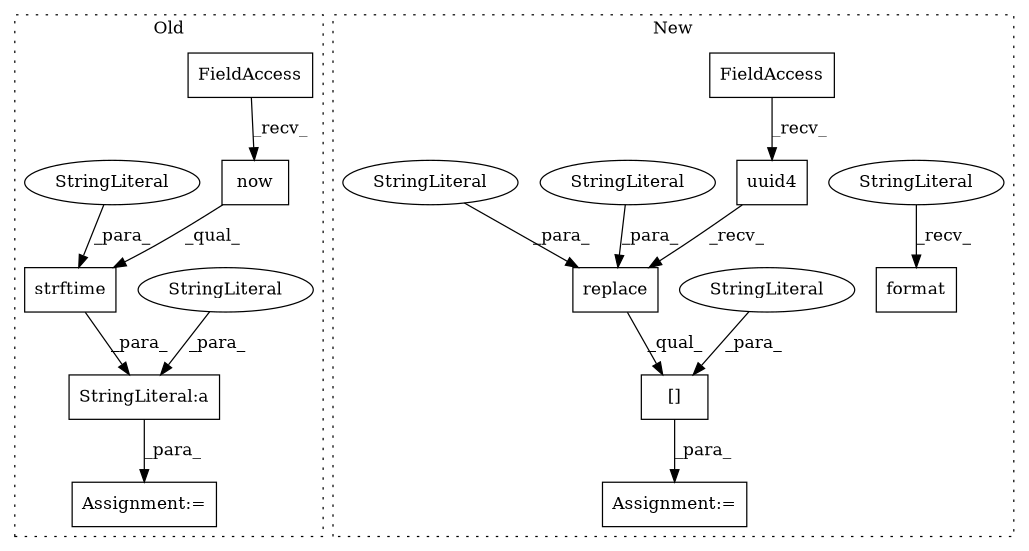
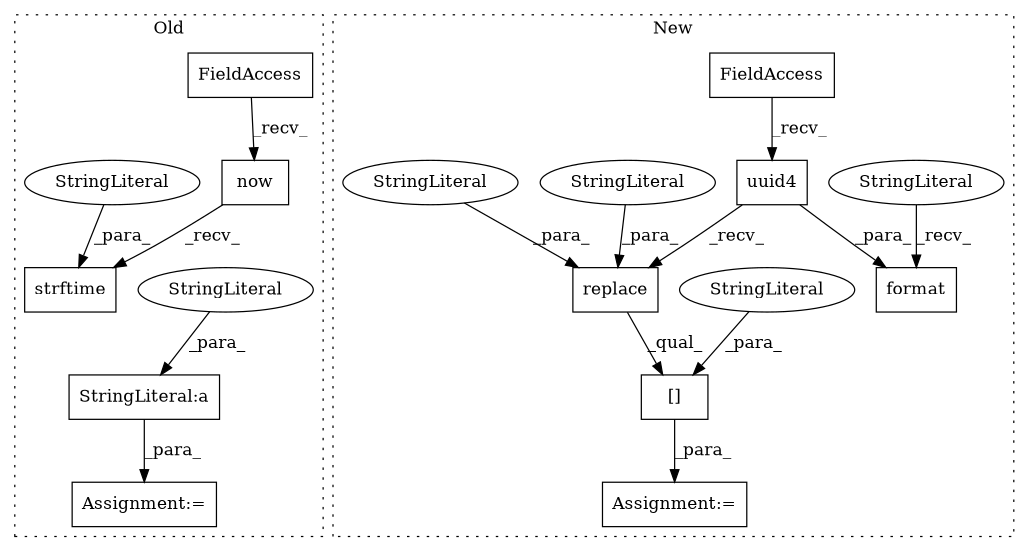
  digraph {
    node [a=45 l=3 shape=box]
    n1 [a=32 l="9,1" label=strftime s="288,311"]
    n2 [a=27 label="StringLiteral:a" s=261]
    n3 [a=32 l=5 label=now s=282]
    n4 [a=22 l=17 label=FieldAccess s=264]
    n5 [l=14 label=StringLiteral s=247 shape=ellipse]
    n6 [l=14 label=StringLiteral s=297 shape=ellipse]
    n7 [a=7 l=1 label="Assignment:=" s=245]
    n8 [a=32 l=7 label=uuid4 s=271]
    n9 [a=32 l="7,1" label=format s="259,278"]
    n10 [a=7 l=1 label="Assignment:=" s=241]
    n11 [l=16 label=StringLiteral s=242 shape=ellipse]
    n12 [a=22 l=4 label=FieldAccess s=266]
    n13 [a=2 l="54,1" label="[]" s="242,314"]
    n14 [a=32 l="8,1" label=replace s="280,294"]
    n15 [l=18 label=StringLiteral s=296 shape=ellipse]
    n16 [l=2 label=StringLiteral s=292 shape=ellipse]
    n17 [label=StringLiteral s=288 shape=ellipse]
    subgraph cluster_1 {
      label=Old
      style=dotted
      n1
      n2
      n3
      n4
      n5
      n6
      n7
    }
    subgraph cluster_2 {
      label=New
      style=dotted
      n8
      n9
      n10
      n11
      n12
      n13
      n14
      n15
      n16
      n17
    }
-   n1 -> n2 [label=_para_]
    n2 -> n7 [label=_para_]
-   n3 -> n1 [label=_qual_]
+   n3 -> n1 [label=_recv_]
    n4 -> n3 [label=_recv_]
    n5 -> n2 [label=_para_]
    n6 -> n1 [label=_para_]
+   n8 -> n9 [label=_para_]
    n8 -> n14 [label=_recv_]
    n11 -> n9 [label=_recv_]
    n12 -> n8 [label=_recv_]
    n13 -> n10 [label=_para_]
    n14 -> n13 [label=_qual_]
    n15 -> n13 [label=_para_]
    n16 -> n14 [label=_para_]
    n17 -> n14 [label=_para_]
  }
